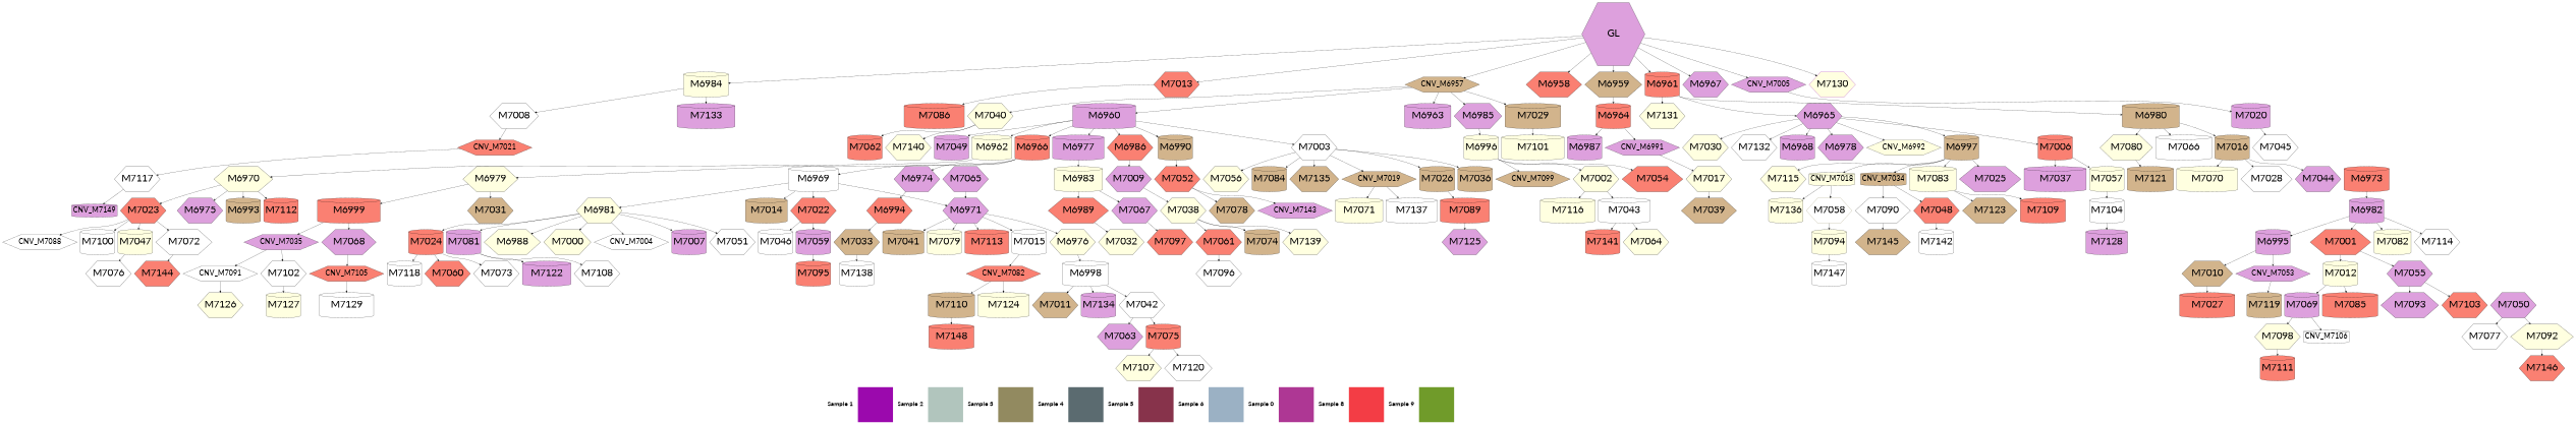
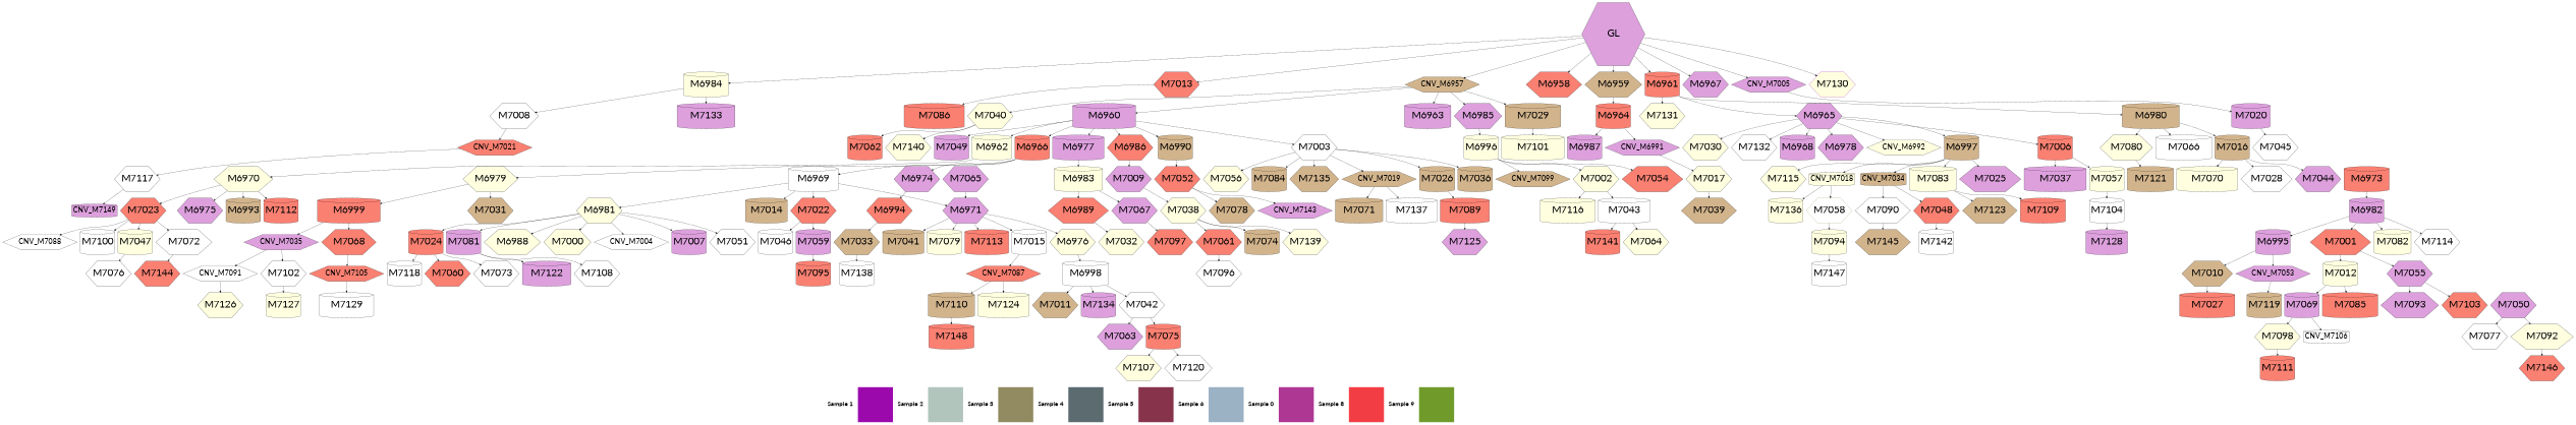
  digraph {
    fontname=Lato
    rankdir=TB
    node [fontname=Lato shape=hexagon fillcolor=plum fontsize=56 style=filled]
    edge [arrowhead=vee fontname=Lato]
    n1 [label=<<TABLE border="0" cellborder="0" cellspacing="0">  <TR><TD width="200" height="200" colspan="1"><FONT POINT-SIZE="36.0"><B>Sample 1</B></FONT></TD><TD width="200" height="200" colspan="1" BGCOLOR="#9b09ad"></TD> <TD width="200" height="200" colspan="1"><FONT POINT-SIZE="36.0"><B>Sample 2</B></FONT></TD><TD width="200" height="200" colspan="1" BGCOLOR="#b1c5bd"></TD> <TD width="200" height="200" colspan="1"><FONT POINT-SIZE="36.0"><B>Sample 3</B></FONT></TD><TD width="200" height="200" colspan="1" BGCOLOR="#928a60"></TD> <TD width="200" height="200" colspan="1"><FONT POINT-SIZE="36.0"><B>Sample 4</B></FONT></TD><TD width="200" height="200" colspan="1" BGCOLOR="#5b6b70"></TD> <TD width="200" height="200" colspan="1"><FONT POINT-SIZE="36.0"><B>Sample 5</B></FONT></TD><TD width="200" height="200" colspan="1" BGCOLOR="#87334b"></TD> <TD width="200" height="200" colspan="1"><FONT POINT-SIZE="36.0"><B>Sample 6</B></FONT></TD><TD width="200" height="200" colspan="1" BGCOLOR="#9bb1c4"></TD> <TD width="200" height="200" colspan="1"><FONT POINT-SIZE="36.0"><B>Sample 0</B></FONT></TD><TD width="200" height="200" colspan="1" BGCOLOR="#ae3794"></TD> <TD width="200" height="200" colspan="1"><FONT POINT-SIZE="36.0"><B>Sample 8</B></FONT></TD><TD width="200" height="200" colspan="1" BGCOLOR="#f33d45"></TD> <TD width="200" height="200" colspan="1"><FONT POINT-SIZE="36.0"><B>Sample 9</B></FONT></TD><TD width="200" height="200" colspan="1" BGCOLOR="#709b2a"></TD> </TR></TABLE>> margin=0 shape=none fillcolor="" fontsize="" style=""]
    n2 [fillcolor=white height=2 label=M7008 width=3.87]
    n3 [fillcolor=salmon fontsize=42 label=CNV_M7021]
    n4 [fillcolor=white height=2 label=M7117 width=1.88]
    n5 [fontsize=42 label=CNV_M7149 shape=cylinder]
    n6 [height=2 label=M7009 width=2.17]
    n7 [fillcolor=lightyellow height=2 label=M7038 width=2.74]
    n8 [fillcolor=salmon height=2 label=M7061 width=3.12]
    n9 [fillcolor=tan height=2 label=M7074 shape=cylinder width=0.92]
    n10 [fillcolor=lightyellow height=2 label=M7139 width=1.87]
    n11 [fillcolor=white height=2 label=M7096 width=0.4]
    n12 [fillcolor=tan height=2 label=M7010 width=4.02]
    n13 [fillcolor=salmon height=2 label=M7027 shape=cylinder width=4.38]
    n14 [fillcolor=lightyellow height=2 label=M7012 shape=cylinder width=0.08]
    n15 [height=2 label=M7069 shape=cylinder width=1.55]
    n16 [fillcolor=salmon height=2 label=M7085 shape=cylinder width=4.39]
    n17 [fillcolor=lightyellow height=2 label=M7098 width=1.37]
    n18 [fillcolor=white fontsize=42 label=CNV_M7106 shape=cylinder]
    n19 [fillcolor=salmon height=2 label=M7111 shape=cylinder width=0.32]
    n20 [fillcolor=salmon height=2 label=M7013 width=2.53]
    n21 [fillcolor=salmon height=2 label=M7086 shape=cylinder width=4.77]
    n22 [fillcolor=white height=2 label=M7015 shape=cylinder width=2.55]
-   n23 [fillcolor=salmon fontsize=42 label=CNV_M7082]
+   n23 [fillcolor=salmon fontsize=42 label=CNV_M7087]
    n24 [fillcolor=tan height=2 label=M7110 shape=cylinder width=3.66]
    n25 [fillcolor=lightyellow height=2 label=M7124 shape=cylinder width=4.07]
    n26 [fillcolor=salmon height=2 label=M7148 shape=cylinder width=3.58]
    n27 [fillcolor=tan height=2 label=M7016 shape=cylinder width=1.26]
    n28 [fillcolor=white height=2 label=M7028 width=4.05]
    n29 [height=2 label=M7044 width=1.59]
    n30 [fillcolor=lightyellow height=2 label=M7070 shape=cylinder width=4.82]
    n31 [fillcolor=lightyellow height=2 label=M7017 width=0.31]
    n32 [fillcolor=tan height=2 label=M7039 width=4.37]
    n33 [fillcolor=lightyellow fontsize=42 label=CNV_M7018 shape=cylinder]
    n34 [color="#928a60:#5b6b70:#f33d45" fillcolor=white height=2 label=M7058 style="wedged,filled" width=3.6]
    n35 [fillcolor=lightyellow height=2 label=M7136 shape=cylinder width=1.46]
    n36 [fillcolor=lightyellow height=2 label=M7094 shape=cylinder width=0.5]
    n37 [fillcolor=white height=2 label=M7147 shape=cylinder width=1.8]
    n38 [fillcolor=tan fontsize=42 label=CNV_M7019]
-   n39 [fillcolor=lightyellow height=2 label=M7071 shape=cylinder width=3.75]
+   n39 [fillcolor=tan height=2 label=M7071 shape=cylinder width=3.75]
    n40 [fillcolor=white height=2 label=M7137 shape=cylinder width=4.05]
    n41 [height=2 label=M7020 shape=cylinder width=3.06]
    n42 [fillcolor=white height=2 label=M7045 width=3.01]
    n43 [fillcolor=salmon height=2 label=M7022 width=0.93]
    n44 [fillcolor=white height=2 label=M7046 shape=cylinder width=1.22]
    n45 [height=2 label=M7059 shape=cylinder width=1.98]
    n46 [fillcolor=salmon height=2 label=M7095 shape=cylinder width=1.81]
    n47 [fillcolor=salmon height=2 label=M7023 width=1.3]
    n48 [fillcolor=lightyellow height=2 label=M7047 shape=cylinder width=0.61]
    n49 [fillcolor=white height=2 label=M7072 width=4.46]
    n50 [fillcolor=white fontsize=42 label=CNV_M7088]
    n51 [fillcolor=white height=2 label=M7100 shape=cylinder width=1.12]
    n52 [fillcolor=white height=2 label=M7076 width=1.02]
    n53 [fillcolor=salmon height=2 label=M7144 width=1.98]
    n54 [fillcolor=salmon height=2 label=M7024 shape=cylinder width=2.01]
    n55 [fillcolor=salmon height=2 label=M7060 width=1.89]
    n56 [fillcolor=white height=2 label=M7073 width=2.24]
    n57 [fillcolor=white height=2 label=M7118 shape=cylinder width=0.91]
    n58 [fillcolor=tan height=2 label=M7026 shape=cylinder width=2.79]
    n59 [fillcolor=salmon height=2 label=M7089 shape=cylinder width=3.89]
    n60 [height=2 label=M7125 width=3.61]
    n61 [fillcolor=tan height=2 label=M7029 shape=cylinder width=4.42]
    n62 [fillcolor=lightyellow height=2 label=M7101 shape=cylinder width=4.96]
    n63 [fillcolor=tan height=2 label=M7033 width=3.47]
    n64 [fillcolor=white height=2 label=M7138 shape=cylinder width=2.23]
    n65 [fillcolor=tan fontsize=42 label=CNV_M7034 shape=cylinder]
    n66 [fillcolor=salmon height=2 label=M7048 width=1.99]
    n67 [fillcolor=white height=2 label=M7090 width=4.37]
    n68 [fillcolor=white height=2 label=M7142 shape=cylinder width=1.33]
    n69 [fillcolor=tan height=2 label=M7145 width=4.37]
    n70 [fontsize=42 label=CNV_M7035]
    n71 [fillcolor=white fontsize=42 label=CNV_M7091]
    n72 [fillcolor=white height=2 label=M7102 width=3.21]
    n73 [fillcolor=lightyellow height=2 label=M7126 width=1.7]
    n74 [fillcolor=lightyellow height=2 label=M7127 shape=cylinder width=0.73]
    n75 [fillcolor=lightyellow height=2 label=M7040 width=0.6]
    n76 [fillcolor=salmon height=2 label=M7062 shape=cylinder width=0.32]
    n77 [fillcolor=lightyellow height=2 label=M7140 width=2.58]
    n78 [fillcolor=white height=2 label=M7042 width=2.06]
    n79 [height=2 label=M7063 width=0.05]
    n80 [fillcolor=salmon height=2 label=M7075 shape=cylinder width=1.38]
    n81 [fillcolor=lightyellow height=2 label=M7107 width=2.06]
    n82 [fillcolor=white height=2 label=M7120 width=3.76]
    n83 [fillcolor=white height=2 label=M7043 shape=cylinder width=4.08]
    n84 [fillcolor=lightyellow height=2 label=M7064 width=3.62]
    n85 [fillcolor=salmon height=2 label=M7141 shape=cylinder width=1.86]
    n86 [height=2 label=M7050 width=1.59]
    n87 [fillcolor=white height=2 label=M7077 width=0.69]
    n88 [fillcolor=lightyellow height=2 label=M7092 width=4.97]
    n89 [fillcolor=salmon height=2 label=M7146 width=1.3]
    n90 [fillcolor=salmon height=2 label=M7052 width=0.39]
    n91 [fillcolor=tan height=2 label=M7078 width=2.97]
    n92 [fontsize=42 label=CNV_M7143]
    n93 [fontsize=42 label=CNV_M7053]
    n94 [fillcolor=tan height=2 label=M7119 shape=cylinder width=2.55]
    n95 [height=2 label=M7055 width=0.33]
    n96 [height=2 label=M7093 width=4.57]
    n97 [fillcolor=salmon height=2 label=M7103 width=0.75]
    n98 [fillcolor=lightyellow height=2 label=M7057 shape=cylinder width=0.44]
    n99 [fillcolor=white height=2 label=M7104 shape=cylinder width=1.4]
    n100 [height=2 label=M7128 shape=cylinder width=3.31]
    n101 [height=2 label=M7067 width=0]
    n102 [fillcolor=salmon height=2 label=M7097 width=2]
-   n103 [height=2 label=M7068 width=4.32]
+   n103 [fillcolor=salmon height=2 label=M7068 width=4.32]
    n104 [fillcolor=salmon fontsize=42 label=CNV_M7105]
    n105 [fillcolor=white height=2 label=M7129 shape=cylinder width=4.29]
    n106 [fillcolor=lightyellow height=2 label=M7080 width=4.17]
    n107 [fillcolor=tan height=2 label=M7121 shape=cylinder width=3.67]
    n108 [height=2 label=M7081 shape=cylinder width=1.56]
    n109 [fillcolor=white height=2 label=M7108 width=1.36]
    n110 [height=2 label=M7122 shape=cylinder width=3.85]
    n111 [fillcolor=lightyellow height=2 label=M7083 shape=cylinder width=3.71]
    n112 [fillcolor=salmon height=2 label=M7109 shape=cylinder width=3.59]
    n113 [fillcolor=tan height=2 label=M7123 width=4.32]
    n114 [height=5 label=GL width=5]
    n115 [fillcolor=tan fontsize=42 label=CNV_M6957]
    n116 [fillcolor=salmon height=2 label=M6958 width=4.4]
    n117 [fillcolor=tan height=2 label=M6959 width=4.51]
    n118 [fillcolor=salmon height=2 label=M6961 shape=cylinder width=1.13]
    n119 [height=2 label=M6967 width=0.44]
    n120 [fillcolor=lightyellow height=2 label=M6984 shape=cylinder width=3.55]
    n121 [fontsize=42 label=CNV_M7005]
    n122 [color="#9b09ad:#709b2a" fillcolor=lightyellow height=2 label=M7130 style="wedged,filled" width=3.68]
    n123 [height=2 label=M6960 shape=cylinder width=4.99]
    n124 [height=2 label=M6963 shape=cylinder width=3.68]
    n125 [height=2 label=M6985 width=3.78]
    n126 [fillcolor=salmon height=2 label=M6964 shape=cylinder width=1.01]
    n127 [height=2 label=M6965 width=1.45]
    n128 [fillcolor=tan height=2 label=M6980 shape=cylinder width=4.53]
    n129 [fillcolor=lightyellow height=2 label=M7131 width=3.27]
    n130 [height=2 label=M7133 shape=cylinder width=4.58]
    n131 [fillcolor=lightyellow height=2 label=M6962 shape=cylinder width=3.15]
    n132 [fillcolor=salmon height=2 label=M6966 shape=cylinder width=2.31]
    n133 [height=2 label=M6977 shape=cylinder width=4.07]
    n134 [fillcolor=salmon height=2 label=M6986 width=1.32]
    n135 [fillcolor=tan height=2 label=M6990 shape=cylinder width=1.41]
    n136 [fillcolor=white height=2 label=M7003 width=0.33]
    n137 [height=2 label=M7049 shape=cylinder width=1.96]
    n138 [fillcolor=lightyellow height=2 label=M6996 shape=cylinder width=0.69]
    n139 [height=2 label=M6987 shape=cylinder width=1.9]
    n140 [fontsize=42 label=CNV_M6991]
    n141 [height=2 label=M6968 shape=cylinder width=2.6]
    n142 [height=2 label=M6978 width=0.02]
    n143 [fillcolor=lightyellow fontsize=42 label=CNV_M6992]
    n144 [fillcolor=tan height=2 label=M6997 shape=cylinder width=0.8]
    n145 [fillcolor=salmon height=2 label=M7006 shape=cylinder width=2.74]
    n146 [fillcolor=lightyellow height=2 label=M7030 width=2.84]
    n147 [fillcolor=white height=2 label=M7132 width=2.09]
    n148 [fillcolor=white height=2 label=M7066 shape=cylinder width=4.43]
    n149 [fillcolor=lightyellow height=2 label=M6970 width=4.66]
    n150 [fillcolor=white height=2 label=M6969 shape=cylinder width=3.95]
    n151 [height=2 label=M6974 width=2.62]
    n152 [fillcolor=lightyellow height=2 label=M6979 width=4.35]
    n153 [fillcolor=salmon height=2 label=M6973 shape=cylinder width=3.58]
    n154 [height=2 label=M6982 shape=cylinder width=2.73]
    n155 [fillcolor=lightyellow height=2 label=M6983 shape=cylinder width=3.84]
    n156 [fillcolor=tan height=2 label=M7036 shape=cylinder width=2.61]
    n157 [fillcolor=lightyellow height=2 label=M7056 width=1.22]
    n158 [fillcolor=tan height=2 label=M7084 shape=cylinder width=0.95]
    n159 [fillcolor=tan height=2 label=M7135 width=3.88]
    n160 [fillcolor=lightyellow height=2 label=M7002 width=0.89]
    n161 [fillcolor=salmon height=2 label=M7054 width=4.82]
    n162 [fillcolor=tan fontsize=42 label=CNV_M7099]
    n163 [height=2 label=M6975 width=1.5]
    n164 [fillcolor=tan height=2 label=M6993 shape=cylinder width=0.05]
    n165 [fillcolor=salmon height=2 label=M7112 shape=cylinder width=1.57]
    n166 [height=2 label=M6971 width=0.68]
    n167 [fillcolor=lightyellow height=2 label=M6981 width=2.75]
    n168 [fillcolor=tan height=2 label=M7014 shape=cylinder width=3.32]
    n169 [fillcolor=salmon height=2 label=M6994 width=2.67]
    n170 [fillcolor=salmon height=2 label=M6999 shape=cylinder width=4.97]
    n171 [fillcolor=tan height=2 label=M7031 width=0.45]
    n172 [height=2 label=M6995 shape=cylinder width=0.71]
    n173 [fillcolor=salmon height=2 label=M7001 width=4.81]
    n174 [fillcolor=lightyellow height=2 label=M7082 shape=cylinder width=2.93]
    n175 [fillcolor=white height=2 label=M7114 width=0.63]
    n176 [fillcolor=salmon height=2 label=M6989 width=4.78]
    n177 [height=2 label=M7025 width=4.87]
    n178 [fillcolor=lightyellow height=2 label=M7115 width=2.77]
    n179 [height=2 label=M7037 shape=cylinder width=4.91]
    n180 [fillcolor=lightyellow height=2 label=M6976 width=1.42]
    n181 [fillcolor=tan height=2 label=M7041 shape=cylinder width=3.26]
    n182 [fillcolor=lightyellow height=2 label=M7079 shape=cylinder width=0.94]
    n183 [fillcolor=salmon height=2 label=M7113 shape=cylinder width=3.47]
    n184 [fillcolor=lightyellow height=2 label=M6988 width=4.47]
    n185 [fillcolor=lightyellow height=2 label=M7000 width=3.74]
    n186 [fillcolor=white fontsize=42 label=CNV_M7004]
    n187 [height=2 label=M7007 shape=cylinder width=2.12]
    n188 [fillcolor=white height=2 label=M7051 width=0.03]
    n189 [fillcolor=white height=2 label=M6998 shape=cylinder width=3.65]
    n190 [height=2 label=M7065 width=0.18]
    n191 [fillcolor=tan height=2 label=M7011 width=0.73]
    n192 [height=2 label=M7134 shape=cylinder width=1.57]
    n193 [fillcolor=lightyellow height=2 label=M7032 width=3.26]
    n194 [fillcolor=lightyellow height=2 label=M7116 shape=cylinder width=4.35]
    subgraph sub_1 {
      rank=sink
      n1
    }
    n2 -> n3
    n3 -> n4
    n4 -> n5
    n6 -> n7
    n7 -> n8
    n7 -> n9 [arrowhead=diamond]
    n7 -> n10 [arrowhead=diamond]
    n8 -> n11 [arrowhead=diamond]
    n12 -> n13
    n14 -> n15 [arrowhead=diamond]
    n14 -> n16 [arrowhead=diamond]
    n15 -> n17
    n15 -> n18
    n17 -> n19
    n20 -> n21
    n22 -> n23 [arrowhead=diamond]
    n23 -> n24
    n23 -> n25 [arrowhead=diamond]
    n24 -> n26 [arrowhead=diamond]
    n27 -> n28
    n27 -> n29
    n27 -> n30 [arrowhead=diamond]
    n31 -> n32 [arrowhead=diamond]
    n33 -> n34 [arrowhead=diamond]
    n33 -> n35
    n34 -> n36
    n36 -> n37
    n38 -> n39 [arrowhead=diamond]
    n38 -> n40
    n41 -> n42
    n43 -> n44 [arrowhead=diamond]
    n43 -> n45 [arrowhead=diamond]
    n45 -> n46 [arrowhead=diamond]
    n47 -> n48
    n47 -> n49 [arrowhead=diamond]
    n47 -> n50 [arrowhead=diamond]
    n47 -> n51 [arrowhead=diamond]
    n48 -> n52
    n49 -> n53
    n54 -> n55
    n54 -> n56 [arrowhead=diamond]
    n54 -> n57
    n58 -> n59 [arrowhead=diamond]
    n59 -> n60
    n61 -> n62
    n63 -> n64
    n65 -> n66 [arrowhead=diamond]
    n65 -> n67
    n66 -> n68
    n67 -> n69
    n70 -> n71 [arrowhead=diamond]
    n70 -> n72 [arrowhead=diamond]
    n71 -> n73 [arrowhead=diamond]
    n72 -> n74
    n75 -> n76 [arrowhead=diamond]
    n75 -> n77 [arrowhead=diamond]
    n78 -> n79
    n78 -> n80 [arrowhead=diamond]
    n80 -> n81
    n80 -> n82
    n83 -> n84 [arrowhead=diamond]
    n83 -> n85 [arrowhead=diamond]
    n86 -> n87 [arrowhead=diamond]
    n86 -> n88
    n88 -> n89 [arrowhead=diamond]
    n90 -> n91 [arrowhead=diamond]
    n90 -> n92 [arrowhead=diamond]
    n93 -> n94
    n95 -> n96 [arrowhead=diamond]
    n95 -> n97
    n98 -> n99 [arrowhead=diamond]
    n99 -> n100 [arrowhead=diamond]
    n101 -> n102
    n103 -> n104
    n104 -> n105 [arrowhead=diamond]
    n106 -> n107 [arrowhead=diamond]
    n108 -> n109
    n108 -> n110 [arrowhead=diamond]
    n111 -> n112 [arrowhead=diamond]
    n111 -> n113
    n114 -> n20
    n114 -> n115 [arrowhead=diamond]
    n114 -> n116 [arrowhead=diamond]
    n114 -> n117
    n114 -> n118 [arrowhead=diamond]
    n114 -> n119
    n114 -> n120 [arrowhead=diamond]
    n114 -> n121
    n114 -> n122 [arrowhead=diamond]
    n115 -> n61 [arrowhead=diamond]
    n115 -> n75
    n115 -> n123
    n115 -> n124
    n115 -> n125 [arrowhead=diamond]
    n117 -> n126
    n118 -> n127
    n118 -> n128
    n118 -> n129 [arrowhead=diamond]
    n120 -> n2 [arrowhead=diamond]
    n120 -> n130 [arrowhead=diamond]
    n121 -> n41
    n123 -> n131
    n123 -> n132 [arrowhead=diamond]
    n123 -> n133
    n123 -> n134
    n123 -> n135 [arrowhead=diamond]
    n123 -> n136
    n123 -> n137 [arrowhead=diamond]
    n125 -> n138
    n126 -> n139 [arrowhead=diamond]
    n126 -> n140 [arrowhead=diamond]
    n127 -> n141
    n127 -> n142
    n127 -> n143
    n127 -> n144
    n127 -> n145
    n127 -> n146
    n127 -> n147
    n128 -> n27
    n128 -> n106 [arrowhead=diamond]
    n128 -> n148 [arrowhead=diamond]
    n131 -> n149 [arrowhead=diamond]
    n132 -> n150 [arrowhead=diamond]
    n132 -> n151
    n132 -> n152 [arrowhead=diamond]
    n133 -> n155
    n134 -> n6
    n135 -> n90 [arrowhead=diamond]
    n136 -> n38 [arrowhead=diamond]
    n136 -> n58
    n136 -> n156
    n136 -> n157 [arrowhead=diamond]
    n136 -> n158
    n136 -> n159
    n138 -> n160
    n138 -> n161 [arrowhead=diamond]
    n138 -> n162
    n140 -> n31
    n144 -> n33
    n144 -> n65 [arrowhead=diamond]
    n144 -> n111
    n144 -> n177
    n144 -> n178
    n145 -> n98
    n145 -> n179
    n149 -> n47 [arrowhead=diamond]
    n149 -> n163
    n149 -> n164
    n149 -> n165 [arrowhead=diamond]
    n150 -> n43 [arrowhead=diamond]
    n150 -> n166 [arrowhead=diamond]
    n150 -> n167 [arrowhead=diamond]
    n150 -> n168
    n151 -> n169
    n152 -> n170
    n152 -> n171
    n153 -> n154
    n154 -> n172 [arrowhead=diamond]
    n154 -> n173 [arrowhead=diamond]
    n154 -> n174 [arrowhead=diamond]
    n154 -> n175
    n155 -> n101 [arrowhead=diamond]
    n155 -> n176 [arrowhead=diamond]
    n160 -> n83 [arrowhead=diamond]
    n160 -> n194 [arrowhead=diamond]
    n166 -> n22 [arrowhead=diamond]
    n166 -> n180 [arrowhead=diamond]
    n166 -> n181 [arrowhead=diamond]
    n166 -> n182
    n166 -> n183
    n167 -> n54
    n167 -> n108
    n167 -> n184 [arrowhead=diamond]
    n167 -> n185 [arrowhead=diamond]
    n167 -> n186
    n167 -> n187
    n167 -> n188 [arrowhead=diamond]
    n169 -> n63
    n170 -> n70
    n170 -> n103
    n172 -> n12
    n172 -> n93
    n173 -> n14
    n173 -> n95
    n176 -> n193 [arrowhead=diamond]
    n180 -> n189
    n189 -> n78
    n189 -> n191 [arrowhead=diamond]
    n189 -> n192 [arrowhead=diamond]
    n190 -> n166 [arrowhead=diamond]
  }
